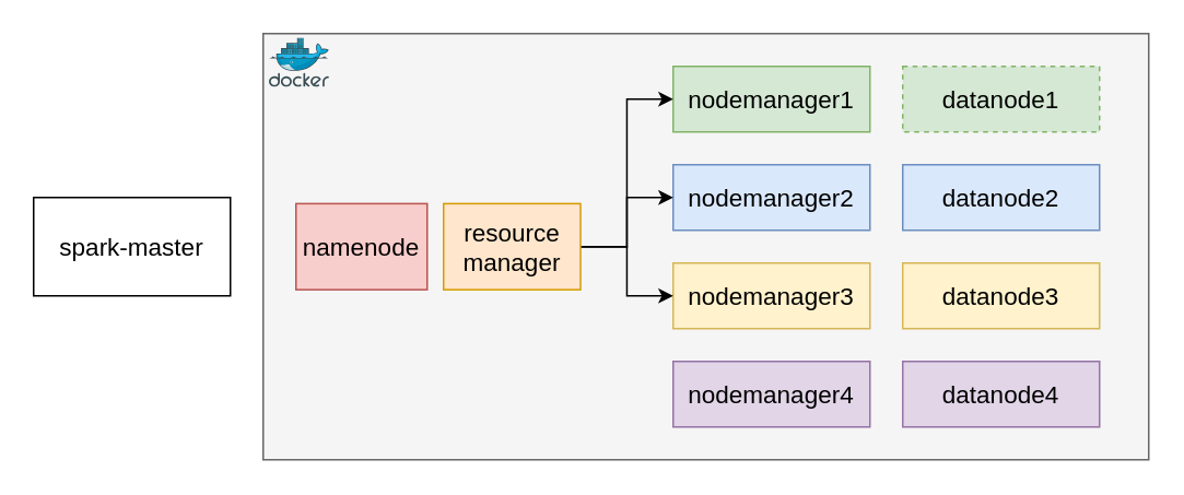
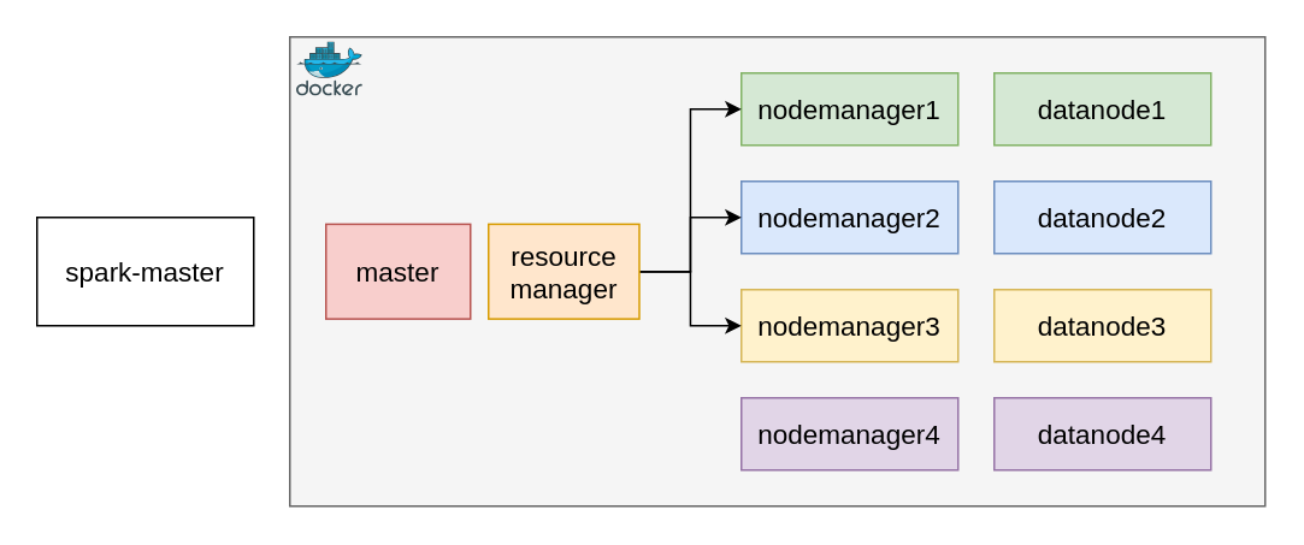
  <mxCell id="0" />
  <mxCell id="1" parent="0" />
  <mxCell id="2" value="" style="rounded=0;whiteSpace=wrap;html=1;fillColor=#f5f5f5;fontColor=#333333;strokeColor=#666666;" parent="1" vertex="1"><mxGeometry x="160" y="20" width="540" height="260" as="geometry" /></mxCell>
  <mxCell id="3" value="spark-master" style="rounded=0;whiteSpace=wrap;html=1;fontSize=15;" parent="1" vertex="1"><mxGeometry x="20" y="120" width="120" height="60" as="geometry" /></mxCell>
- <mxCell id="4" value="namenode" style="rounded=0;whiteSpace=wrap;html=1;fillColor=#f8cecc;strokeColor=#b85450;fontSize=15;" parent="1" vertex="1"><mxGeometry x="180" y="123.75" width="80" height="52.5" as="geometry" /></mxCell>
- <mxCell id="5" value="datanode1" style="rounded=0;whiteSpace=wrap;html=1;fillColor=#d5e8d4;strokeColor=#82b366;fontSize=15;dashed=1;" parent="1" vertex="1"><mxGeometry x="550" y="40" width="120" height="40" as="geometry" /></mxCell>
+ <mxCell id="4" value="master" style="rounded=0;whiteSpace=wrap;html=1;fillColor=#f8cecc;strokeColor=#b85450;fontSize=15;" parent="1" vertex="1"><mxGeometry x="180" y="123.75" width="80" height="52.5" as="geometry" /></mxCell>
+ <mxCell id="5" value="datanode1" style="rounded=0;whiteSpace=wrap;html=1;fillColor=#d5e8d4;strokeColor=#82b366;fontSize=15;" parent="1" vertex="1"><mxGeometry x="550" y="40" width="120" height="40" as="geometry" /></mxCell>
  <mxCell id="6" value="nodemanager1" style="rounded=0;whiteSpace=wrap;html=1;fillColor=#d5e8d4;strokeColor=#82b366;fontSize=15;" parent="1" vertex="1"><mxGeometry x="410" y="40" width="120" height="40" as="geometry" /></mxCell>
  <mxCell id="7" value="datanode2" style="rounded=0;whiteSpace=wrap;html=1;fillColor=#dae8fc;strokeColor=#6c8ebf;fontSize=15;" parent="1" vertex="1"><mxGeometry x="550" y="100" width="120" height="40" as="geometry" /></mxCell>
  <mxCell id="8" value="nodemanager2" style="rounded=0;whiteSpace=wrap;html=1;fillColor=#dae8fc;strokeColor=#6c8ebf;fontSize=15;" parent="1" vertex="1"><mxGeometry x="410" y="100" width="120" height="40" as="geometry" /></mxCell>
  <mxCell id="9" value="datanode3" style="rounded=0;whiteSpace=wrap;html=1;fillColor=#fff2cc;strokeColor=#d6b656;fontSize=15;" parent="1" vertex="1"><mxGeometry x="550" y="160" width="120" height="40" as="geometry" /></mxCell>
  <mxCell id="10" value="nodemanager3" style="rounded=0;whiteSpace=wrap;html=1;fillColor=#fff2cc;strokeColor=#d6b656;fontSize=15;" parent="1" vertex="1"><mxGeometry x="410" y="160" width="120" height="40" as="geometry" /></mxCell>
  <mxCell id="11" value="datanode4" style="rounded=0;whiteSpace=wrap;html=1;fillColor=#e1d5e7;strokeColor=#9673a6;fontSize=15;" parent="1" vertex="1"><mxGeometry x="550" y="220" width="120" height="40" as="geometry" /></mxCell>
  <mxCell id="12" value="nodemanager4" style="rounded=0;whiteSpace=wrap;html=1;fillColor=#e1d5e7;strokeColor=#9673a6;fontSize=15;" parent="1" vertex="1"><mxGeometry x="410" y="220" width="120" height="40" as="geometry" /></mxCell>
  <mxCell id="13" style="edgeStyle=orthogonalEdgeStyle;rounded=0;orthogonalLoop=1;jettySize=auto;html=1;exitX=1;exitY=0.5;exitDx=0;exitDy=0;entryX=0;entryY=0.5;entryDx=0;entryDy=0;" edge="1" parent="1" source="16" target="6"><mxGeometry relative="1" as="geometry" /></mxCell>
  <mxCell id="14" style="edgeStyle=orthogonalEdgeStyle;rounded=0;orthogonalLoop=1;jettySize=auto;html=1;exitX=1;exitY=0.5;exitDx=0;exitDy=0;" edge="1" parent="1" source="16" target="10"><mxGeometry relative="1" as="geometry" /></mxCell>
  <mxCell id="15" style="edgeStyle=orthogonalEdgeStyle;rounded=0;orthogonalLoop=1;jettySize=auto;html=1;exitX=1;exitY=0.5;exitDx=0;exitDy=0;entryX=0;entryY=0.5;entryDx=0;entryDy=0;" edge="1" parent="1" source="16" target="8"><mxGeometry relative="1" as="geometry"><mxPoint x="430" y="280" as="targetPoint" /></mxGeometry></mxCell>
  <mxCell id="16" value="resource manager" style="rounded=0;whiteSpace=wrap;html=1;fillColor=#ffe6cc;strokeColor=#d79b00;fontSize=15;" parent="1" vertex="1"><mxGeometry x="270" y="123.75" width="83.5" height="52.5" as="geometry" /></mxCell>
  <mxCell id="17" value="" style="image;sketch=0;aspect=fixed;html=1;points=[];align=center;fontSize=12;image=img/lib/mscae/Docker.svg;" parent="1" vertex="1"><mxGeometry x="164" y="23" width="36.59" height="30" as="geometry" /></mxCell>
